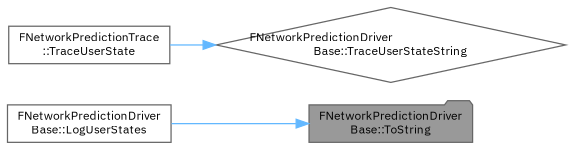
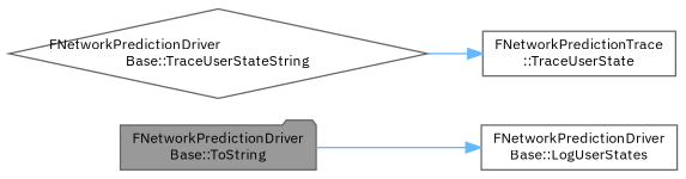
  digraph {
    fontname="IBM Plex Sans"
    rankdir=RL
    node [color=grey40 fillcolor=white fontname="IBM Plex Sans" fontsize=10 shape=box style=filled]
    edge [color=steelblue1 dir=back fontname="IBM Plex Sans" fontsize=10 labelfontname=Helvetica labelfontsize=10 style=solid]
    n1 [color=gray40 fillcolor=grey60 fontcolor=black height=0.2 label="FNetworkPredictionDriver\lBase::ToString" shape=folder width=0.4]
    n2 [height=0.2 label="FNetworkPredictionDriver\lBase::LogUserStates" width=0.4]
    n3 [height=0.2 label="FNetworkPredictionDriver\lBase::TraceUserStateString" shape=diamond width=0.4]
    n4 [height=0.2 label="FNetworkPredictionTrace\l::TraceUserState" width=0.4]
-   n1 -> n2
-   n3 -> n4
+   n2 -> n1
+   n4 -> n3
  }
